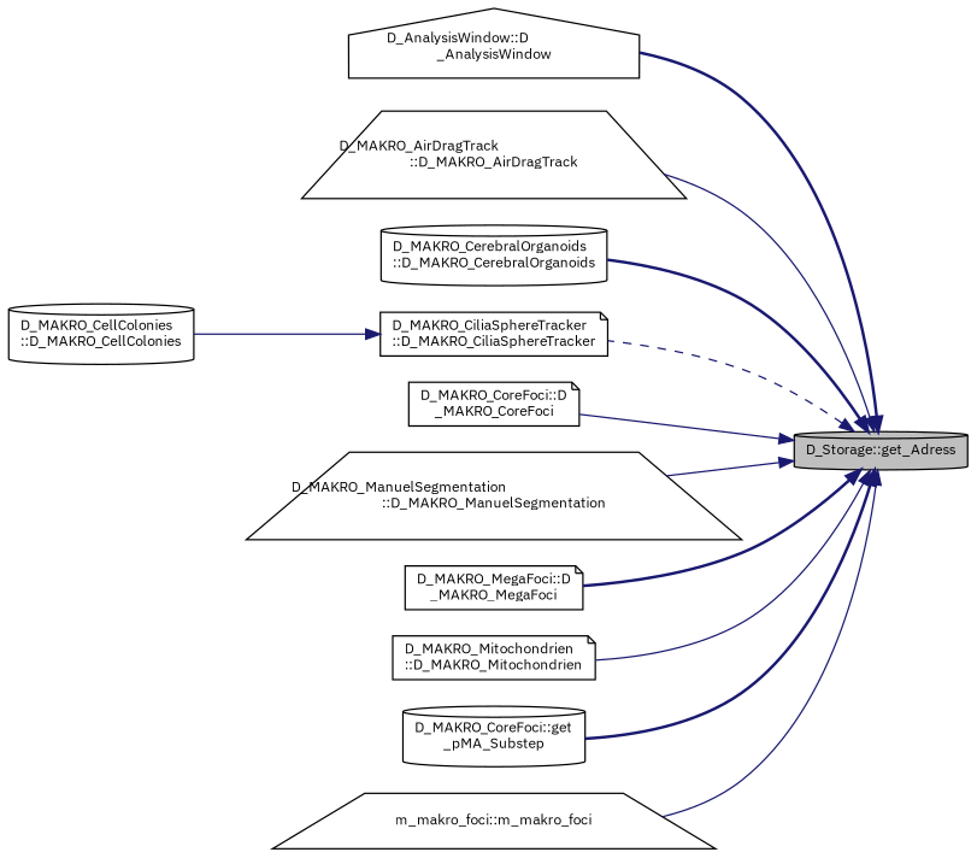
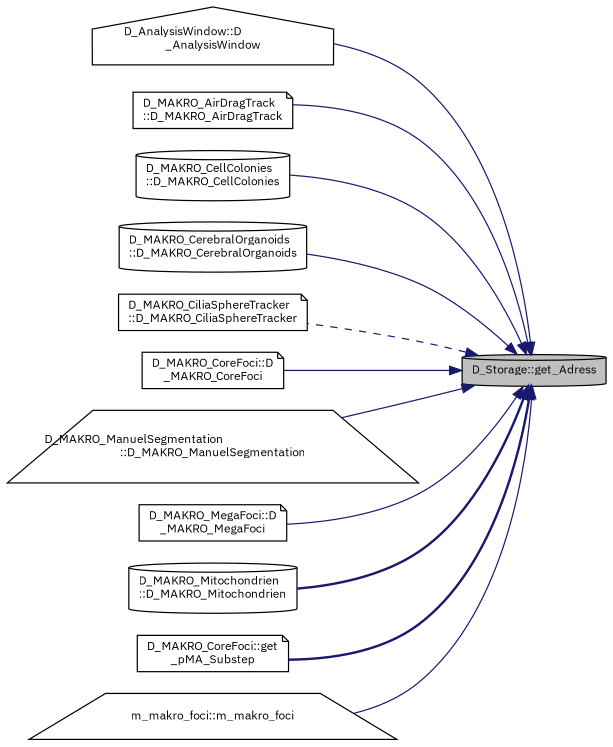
  digraph {
    fontname="IBM Plex Sans"
    rankdir=RL
    node [color=black fillcolor=white fontname="IBM Plex Sans" fontsize=10 shape=note style=filled]
    edge [color=midnightblue dir=back fontname="IBM Plex Sans" fontsize=10 labelfontname=Helvetica labelfontsize=10 style=solid]
    n1 [fillcolor=grey75 fontcolor=black height=0.2 label="D_Storage::get_Adress" shape=cylinder width=0.4]
    n2 [height=0.2 label="D_AnalysisWindow::D\l_AnalysisWindow" shape=house width=0.4]
-   n3 [height=0.2 label="D_MAKRO_AirDragTrack\l::D_MAKRO_AirDragTrack" shape=trapezium width=0.4]
+   n3 [height=0.2 label="D_MAKRO_AirDragTrack\l::D_MAKRO_AirDragTrack" width=0.4]
    n4 [height=0.2 label="D_MAKRO_CellColonies\l::D_MAKRO_CellColonies" shape=cylinder width=0.4]
    n5 [height=0.2 label="D_MAKRO_CerebralOrganoids\l::D_MAKRO_CerebralOrganoids" shape=cylinder width=0.4]
    n6 [height=0.2 label="D_MAKRO_CiliaSphereTracker\l::D_MAKRO_CiliaSphereTracker" width=0.4]
    n7 [height=0.2 label="D_MAKRO_CoreFoci::D\l_MAKRO_CoreFoci" width=0.4]
    n8 [height=0.2 label="D_MAKRO_ManuelSegmentation\l::D_MAKRO_ManuelSegmentation" shape=trapezium width=0.4]
    n9 [height=0.2 label="D_MAKRO_MegaFoci::D\l_MAKRO_MegaFoci" width=0.4]
-   n10 [height=0.2 label="D_MAKRO_Mitochondrien\l::D_MAKRO_Mitochondrien" width=0.4]
-   n11 [height=0.2 label="D_MAKRO_CoreFoci::get\l_pMA_Substep" shape=cylinder width=0.4]
+   n10 [height=0.2 label="D_MAKRO_Mitochondrien\l::D_MAKRO_Mitochondrien" shape=cylinder width=0.4]
+   n11 [height=0.2 label="D_MAKRO_CoreFoci::get\l_pMA_Substep" width=0.4]
    n12 [height=0.2 label="m_makro_foci::m_makro_foci" shape=trapezium width=0.4]
-   n1 -> n2 [style=bold]
+   n1 -> n2
    n1 -> n3
-   n6 -> n4
-   n1 -> n5 [style=bold]
+   n1 -> n4
+   n1 -> n5
    n1 -> n6 [style=dashed]
    n1 -> n7
    n1 -> n8
-   n1 -> n9 [style=bold]
-   n1 -> n10
+   n1 -> n9
+   n1 -> n10 [style=bold]
    n1 -> n11 [style=bold]
    n1 -> n12
  }
